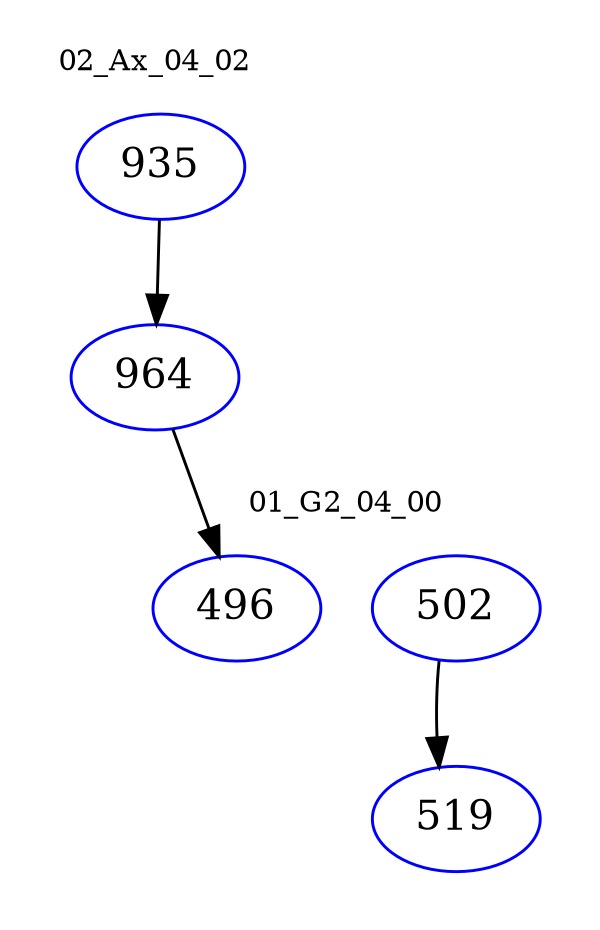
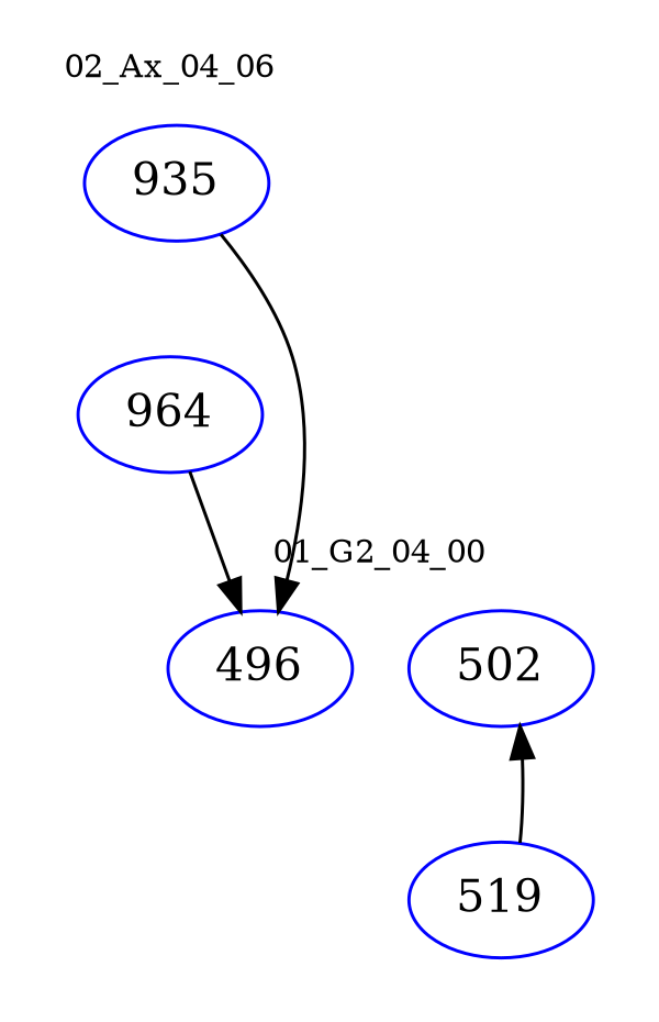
  digraph {
    node [color=blue]
    edge [color=black]
    n1 [label=935]
    n2 [label=964]
    n3 [label=502]
    n4 [label=496]
    n5 [label=519]
    subgraph cluster_1 {
      color=white
      fontsize=10
-     label="02_Ax_04_02"
+     label="02_Ax_04_06"
      n1
      n2
    }
    subgraph cluster_2 {
      color=white
      fontsize=10
      label="01_G2_04_00"
      n3
      n4
      n5
    }
-   n1 -> n2
+   n1 -> n4
    n2 -> n4
-   n3 -> n5
+   n5 -> n3
  }
